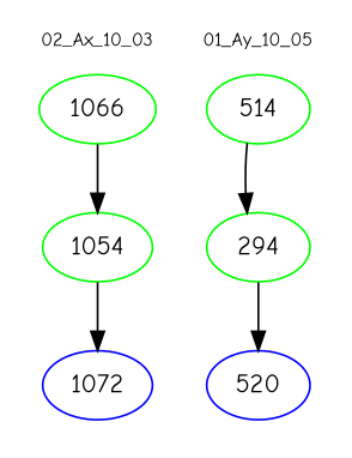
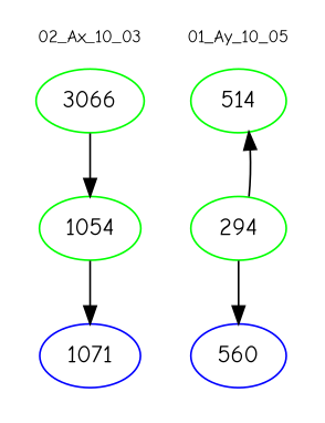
  digraph {
    fontname="Comic Neue"
    node [color=green fontname="Comic Neue"]
    edge [color=black fontname="Comic Neue"]
-   n1 [label=1066]
+   n1 [label=3066]
    n2 [label=1054]
-   n3 [color=blue label=1072]
+   n3 [color=blue label=1071]
    n4 [label=514]
    n5 [label=294]
-   n6 [color=blue label=520]
+   n6 [color=blue label=560]
    subgraph cluster_1 {
      color=white
      fontsize=10
      label="02_Ax_10_03"
      n1
      n2
      n3
    }
    subgraph cluster_2 {
      color=white
      fontsize=10
      label="01_Ay_10_05"
      n4
      n5
      n6
    }
    n1 -> n2
    n2 -> n3
-   n4 -> n5
+   n5 -> n4
    n5 -> n6
  }
